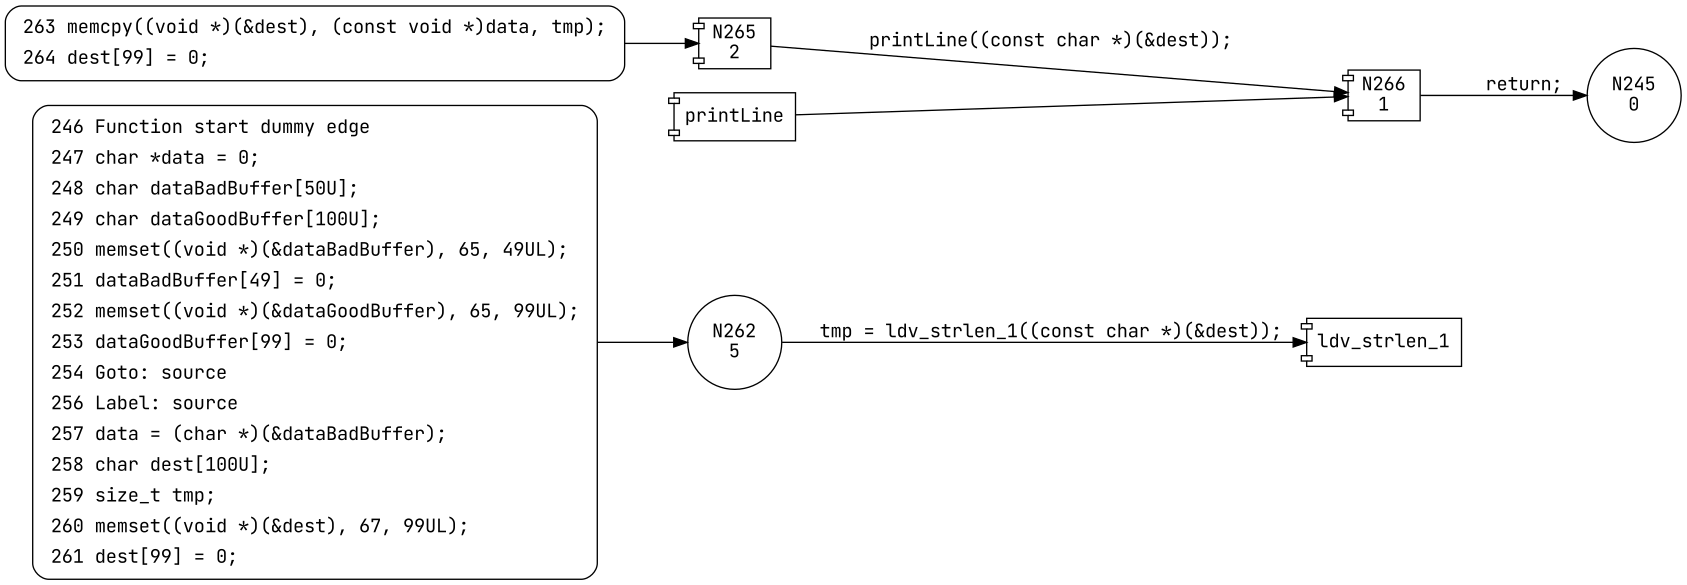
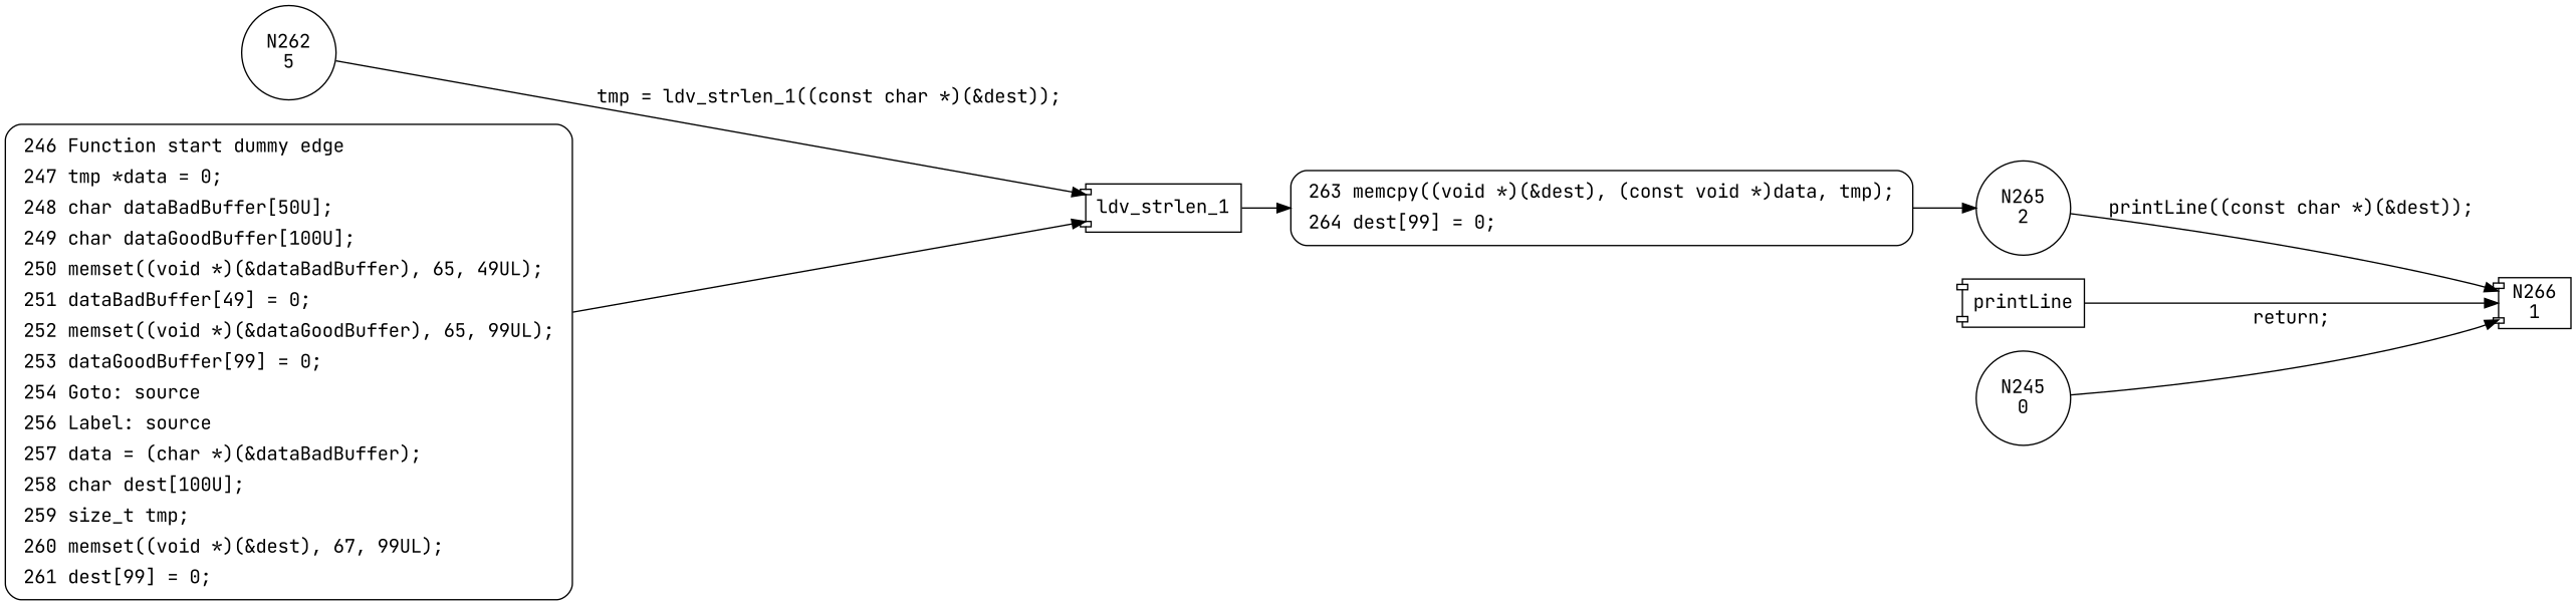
  digraph {
    fontname="JetBrains Mono"
    rankdir=LR
    node [fontname="JetBrains Mono" shape=circle]
    edge [fontname="JetBrains Mono"]
    n1 [label="N262\n5"]
    n2 [label=ldv_strlen_1 shape=component]
    n3 [fillcolor=white label=<<table border="0" cellborder="0" cellpadding="3" bgcolor="white"><tr><td align="right">263</td><td align="left">memcpy((void *)(&amp;dest), (const void *)data, tmp);</td></tr><tr><td align="right">264</td><td align="left">dest[99] = 0;</td></tr></table>> penwidth=1 shape=Mrecord style="filled,bold"]
-   n4 [label="N265\n2" shape=component]
+   n4 [label="N265\n2"]
    n5 [label="N266\n1" shape=component]
    n6 [label=printLine shape=component]
    n7 [label="N245\n0"]
-   n8 [fillcolor=white label=<<table border="0" cellborder="0" cellpadding="3" bgcolor="white"><tr><td align="right">246</td><td align="left">Function start dummy edge</td></tr><tr><td align="right">247</td><td align="left">char *data = 0;</td></tr><tr><td align="right">248</td><td align="left">char dataBadBuffer[50U];</td></tr><tr><td align="right">249</td><td align="left">char dataGoodBuffer[100U];</td></tr><tr><td align="right">250</td><td align="left">memset((void *)(&amp;dataBadBuffer), 65, 49UL);</td></tr><tr><td align="right">251</td><td align="left">dataBadBuffer[49] = 0;</td></tr><tr><td align="right">252</td><td align="left">memset((void *)(&amp;dataGoodBuffer), 65, 99UL);</td></tr><tr><td align="right">253</td><td align="left">dataGoodBuffer[99] = 0;</td></tr><tr><td align="right">254</td><td align="left">Goto: source</td></tr><tr><td align="right">256</td><td align="left">Label: source</td></tr><tr><td align="right">257</td><td align="left">data = (char *)(&amp;dataBadBuffer);</td></tr><tr><td align="right">258</td><td align="left">char dest[100U];</td></tr><tr><td align="right">259</td><td align="left">size_t tmp;</td></tr><tr><td align="right">260</td><td align="left">memset((void *)(&amp;dest), 67, 99UL);</td></tr><tr><td align="right">261</td><td align="left">dest[99] = 0;</td></tr></table>> penwidth=1 shape=Mrecord style="filled,bold"]
+   n8 [fillcolor=white label=<<table border="0" cellborder="0" cellpadding="3" bgcolor="white"><tr><td align="right">246</td><td align="left">Function start dummy edge</td></tr><tr><td align="right">247</td><td align="left">tmp *data = 0;</td></tr><tr><td align="right">248</td><td align="left">char dataBadBuffer[50U];</td></tr><tr><td align="right">249</td><td align="left">char dataGoodBuffer[100U];</td></tr><tr><td align="right">250</td><td align="left">memset((void *)(&amp;dataBadBuffer), 65, 49UL);</td></tr><tr><td align="right">251</td><td align="left">dataBadBuffer[49] = 0;</td></tr><tr><td align="right">252</td><td align="left">memset((void *)(&amp;dataGoodBuffer), 65, 99UL);</td></tr><tr><td align="right">253</td><td align="left">dataGoodBuffer[99] = 0;</td></tr><tr><td align="right">254</td><td align="left">Goto: source</td></tr><tr><td align="right">256</td><td align="left">Label: source</td></tr><tr><td align="right">257</td><td align="left">data = (char *)(&amp;dataBadBuffer);</td></tr><tr><td align="right">258</td><td align="left">char dest[100U];</td></tr><tr><td align="right">259</td><td align="left">size_t tmp;</td></tr><tr><td align="right">260</td><td align="left">memset((void *)(&amp;dest), 67, 99UL);</td></tr><tr><td align="right">261</td><td align="left">dest[99] = 0;</td></tr></table>> penwidth=1 shape=Mrecord style="filled,bold"]
    n1 -> n2 [label="tmp = ldv_strlen_1((const char *)(&dest));"]
+   n2 -> n3
    n3 -> n4
    n4 -> n5 [label="printLine((const char *)(&dest));"]
-   n5 -> n7 [label="return;"]
+   n7 -> n5 [label="return;"]
    n6 -> n5
-   n8 -> n1
+   n8 -> n2
  }
